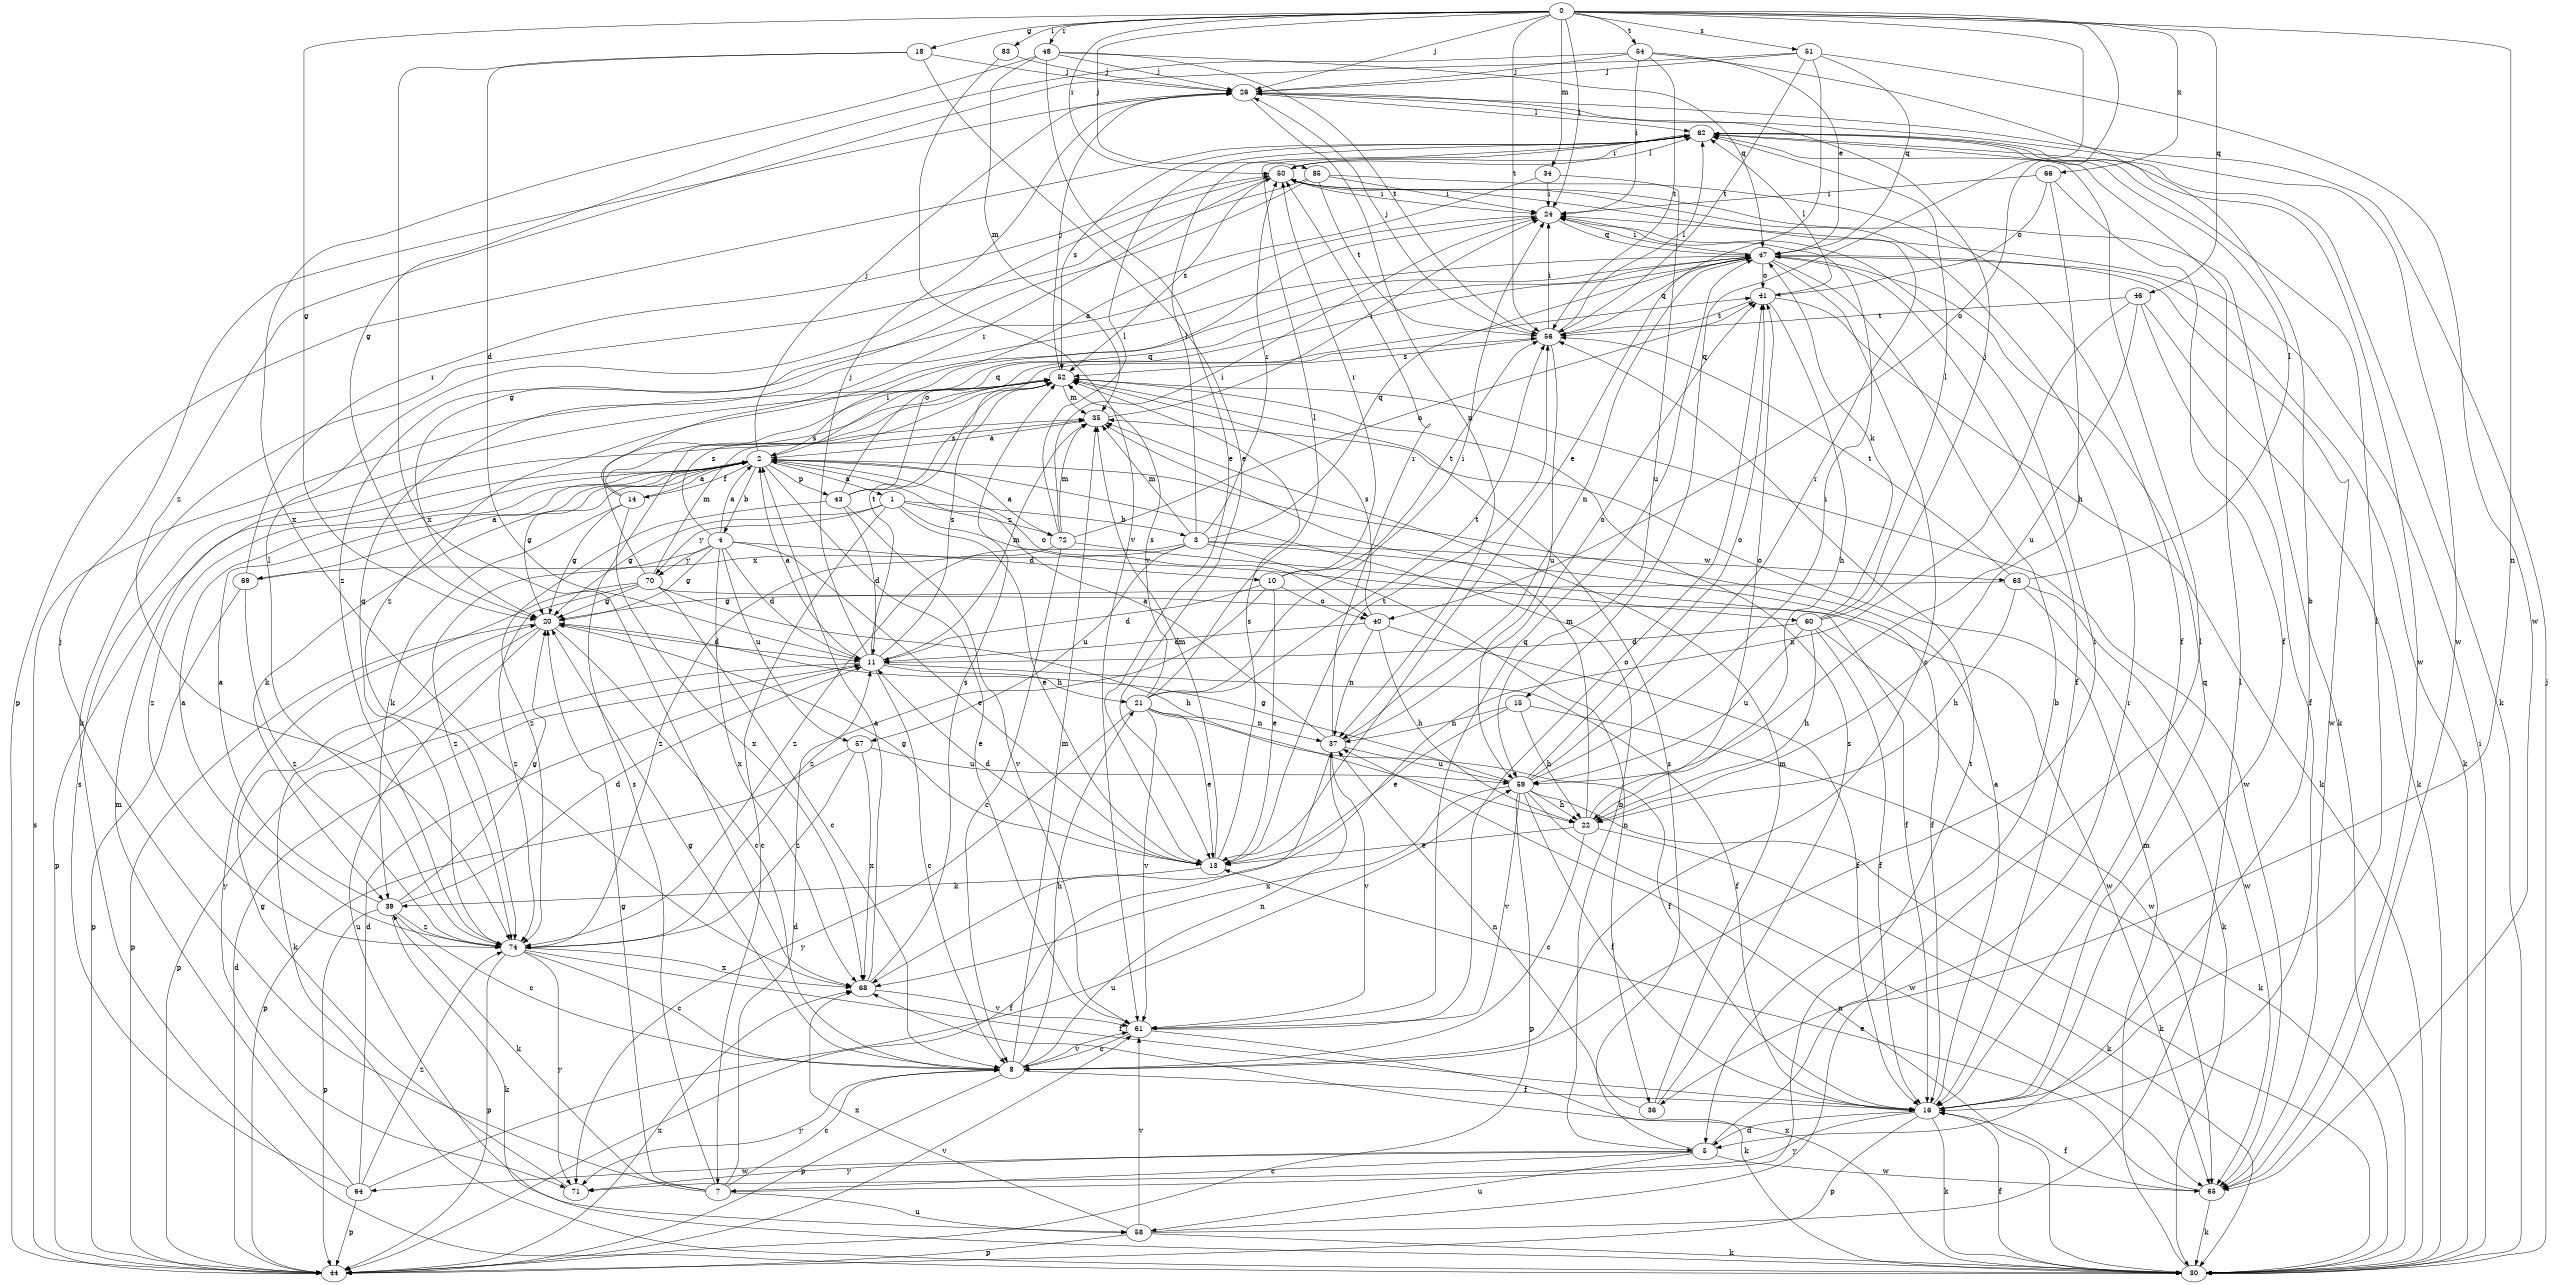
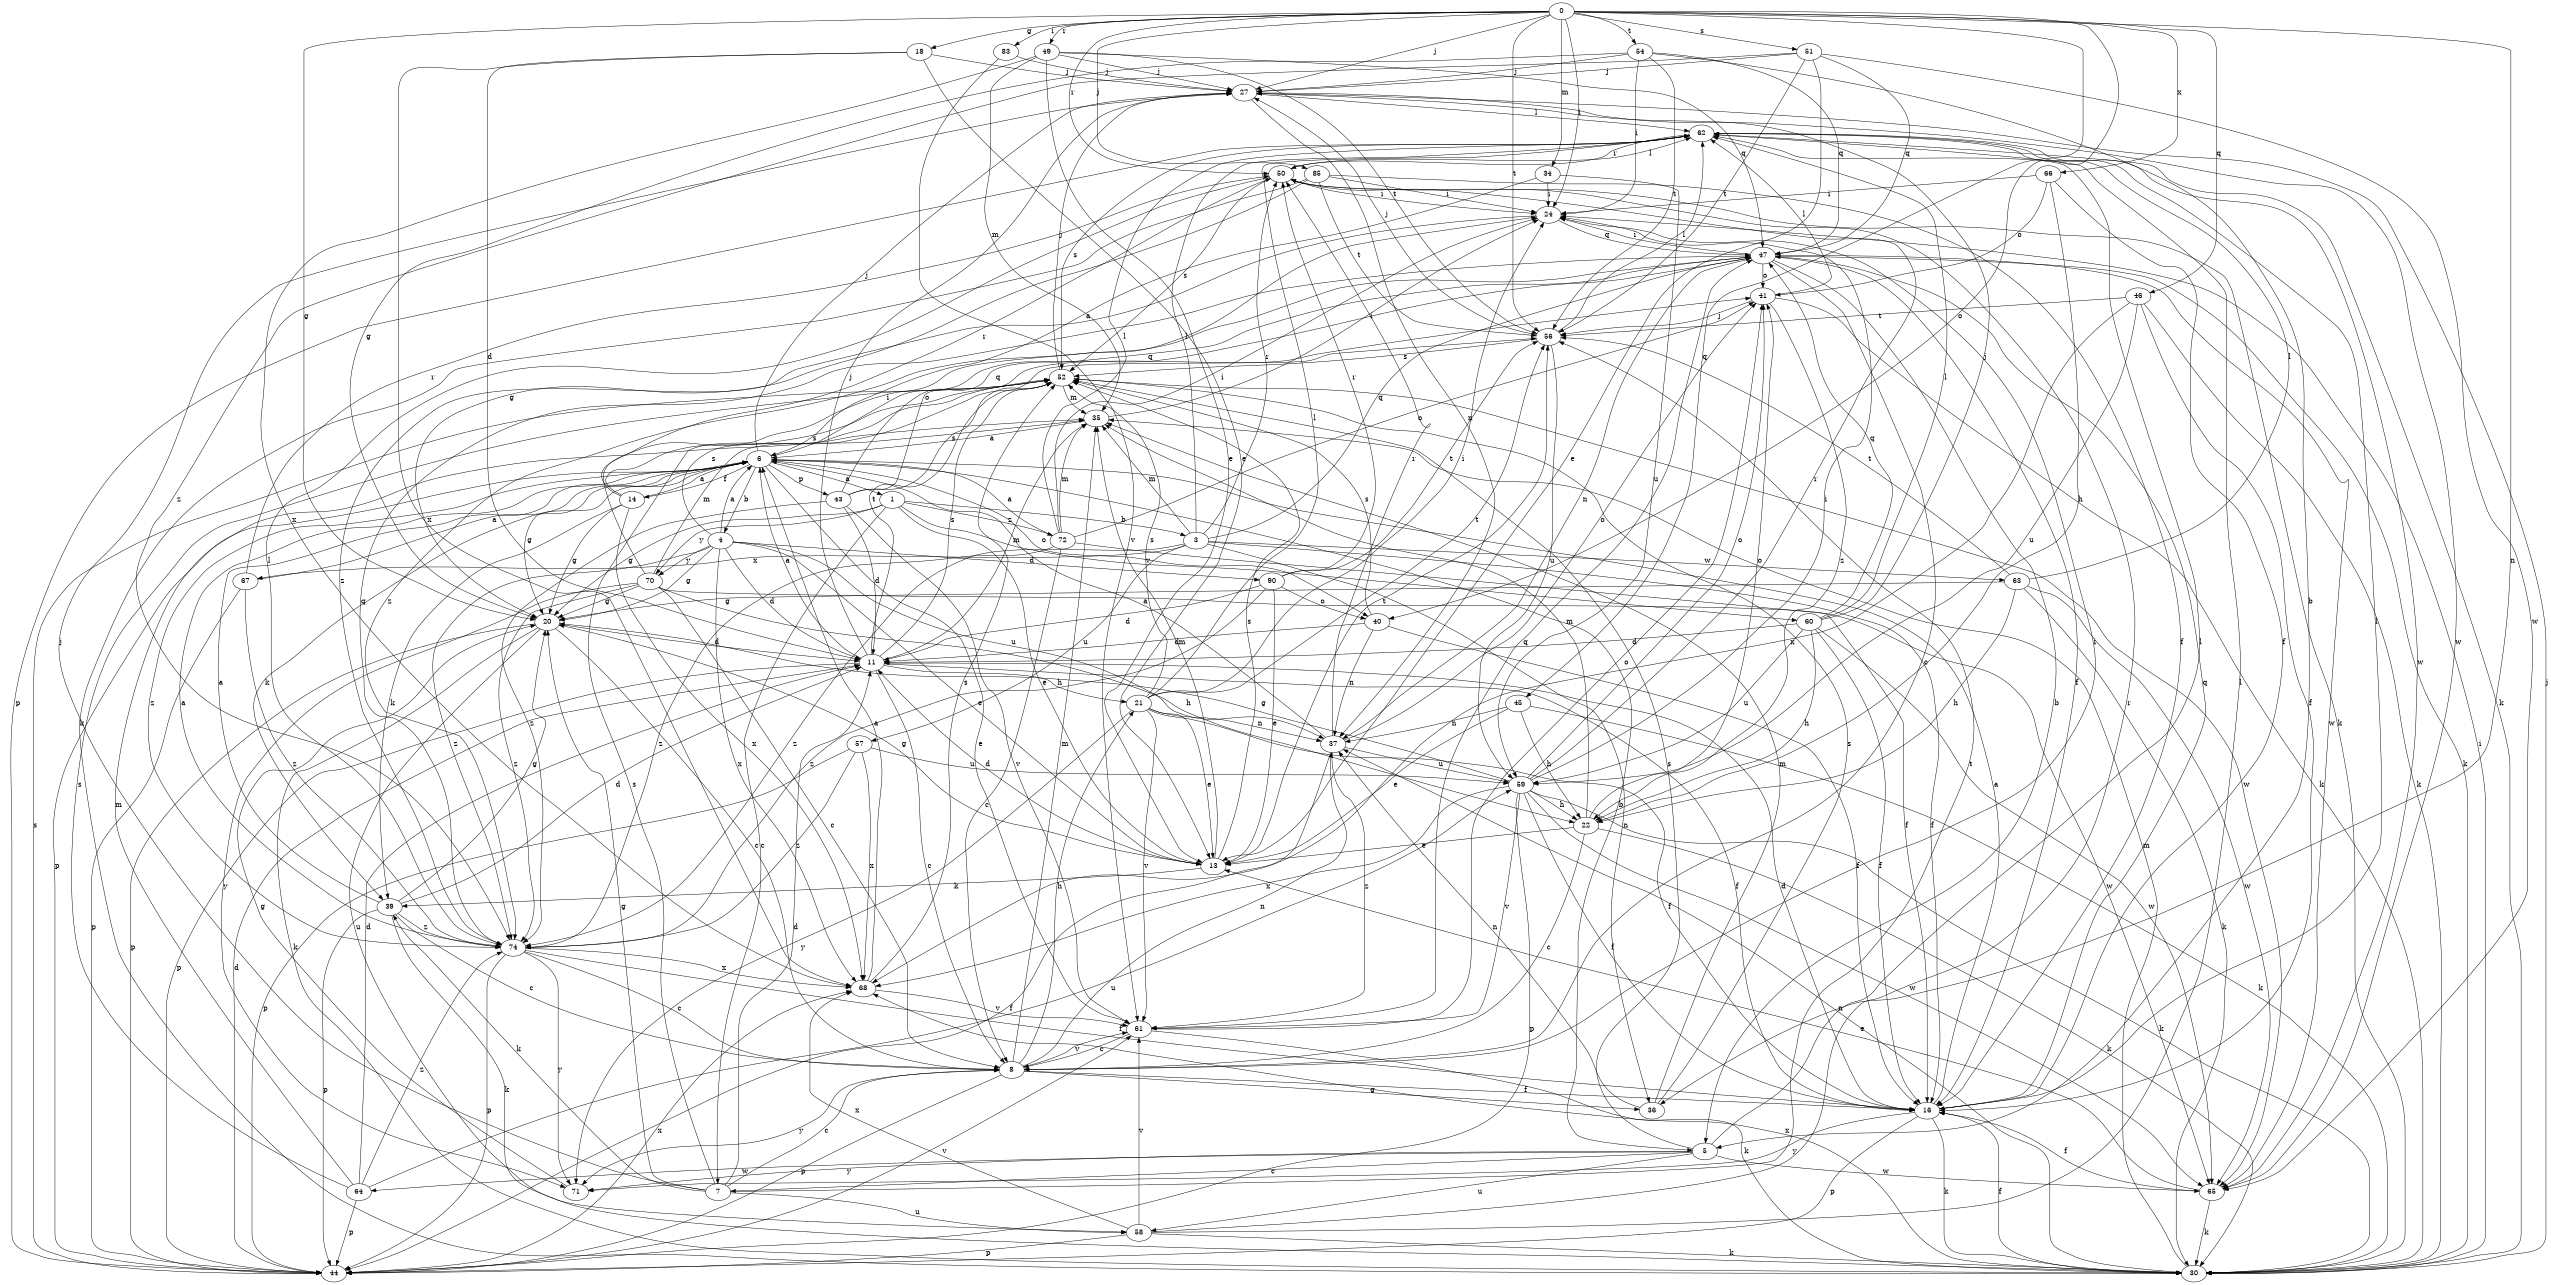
  strict digraph {
    0
    18
    20
    n4 [label=83]
    24
    n6 [label=85]
-   27 [label=26]
+   27
    34
    36
    40
-   45 [label=15]
+   45
    46
-   48
+   48 [label=49]
    50
    51
    54
    56
    66
    13
    11
    68
    44
    58
    8
    30
    61
    47
    74
    16
    n30 [label=62]
    65
    37
-   2
+   2 [label=6]
    59
    35
    52
    22
    5
    41
    1
    3
    7
    60
    70
    72
    57
    63
-   67 [label=69]
+   67
    n49 [label=39]
    71
    4
    14
    43
-   10
+   10 [label=90]
    64
    21
    0 -> 18 [label=g]
    0 -> 20 [label=g]
    0 -> n4 [label=i]
    0 -> 24 [label=i]
    0 -> n6 [label=j]
    0 -> 27 [label=j]
    0 -> 34 [label=m]
    0 -> 36 [label=n]
    0 -> 40 [label=o]
    0 -> 45 [label=q]
    0 -> 46 [label=q]
    0 -> 48 [label=r]
    0 -> 50 [label=r]
    0 -> 51 [label=s]
    0 -> 54 [label=t]
    0 -> 56 [label=t]
    0 -> 66 [label=x]
    18 -> 27 [label=j]
    18 -> 13 [label=e]
    18 -> 11 [label=d]
    18 -> 68 [label=x]
    20 -> 11 [label=d]
    20 -> 44 [label=p]
    20 -> 58 [label=u]
    20 -> 8 [label=c]
    20 -> 30 [label=k]
    n4 -> 27 [label=j]
    n4 -> 61 [label=v]
    24 -> 47 [label=q]
    24 -> 74 [label=z]
    n6 -> 20 [label=g]
    n6 -> 24 [label=i]
    n6 -> 56 [label=t]
    n6 -> 30 [label=k]
    n6 -> 16 [label=f]
    27 -> n30 [label=l]
    27 -> 65 [label=w]
    27 -> 37 [label=n]
    34 -> 24 [label=i]
    34 -> 2 [label=a]
    34 -> 59 [label=u]
    36 -> 37 [label=n]
    36 -> 35 [label=m]
    36 -> 52 [label=s]
    40 -> 11 [label=d]
    40 -> 16 [label=f]
    40 -> 37 [label=n]
    40 -> 52 [label=s]
-   40 -> 22 [label=h]
    45 -> 13 [label=e]
    45 -> 30 [label=k]
    45 -> 37 [label=n]
    45 -> 22 [label=h]
    46 -> 56 [label=t]
    46 -> 68 [label=x]
    46 -> 30 [label=k]
    46 -> 16 [label=f]
    46 -> 59 [label=u]
    48 -> 27 [label=j]
    48 -> 56 [label=t]
    48 -> 13 [label=e]
    48 -> 68 [label=x]
    48 -> 47 [label=q]
    48 -> 35 [label=m]
    50 -> 24 [label=i]
    50 -> 30 [label=k]
    50 -> 74 [label=l]
    50 -> n30 [label=l]
    50 -> 52 [label=s]
    51 -> 27 [label=j]
    51 -> 56 [label=t]
    51 -> 13 [label=e]
    51 -> 47 [label=q]
    51 -> 74 [label=z]
    51 -> 65 [label=w]
    54 -> 20 [label=g]
    54 -> 24 [label=i]
    54 -> 27 [label=j]
    54 -> 56 [label=t]
-   54 -> 47 [label=e]
+   54 -> 47 [label=q]
    54 -> 5 [label=b]
-   56 -> 24 [label=i]
    56 -> 27 [label=j]
-   56 -> 47 [label=q]
    56 -> n30 [label=l]
    56 -> 59 [label=u]
    56 -> 52 [label=s]
    66 -> 24 [label=i]
    66 -> 16 [label=f]
    66 -> 22 [label=h]
    66 -> 41 [label=o]
    13 -> 20 [label=g]
    13 -> 56 [label=t]
    13 -> 11 [label=d]
    13 -> 35 [label=m]
    13 -> 52 [label=s]
    13 -> n49 [label=k]
    11 -> 27 [label=j]
    11 -> 56 [label=t]
    11 -> 44 [label=p]
    11 -> 8 [label=c]
    11 -> 16 [label=f]
    11 -> 2 [label=a]
    11 -> 35 [label=m]
    11 -> 52 [label=s]
    11 -> 21 [label=h]
    68 -> 61 [label=v]
    68 -> 2 [label=a]
    68 -> 52 [label=s]
    44 -> 11 [label=d]
    44 -> 68 [label=x]
    44 -> 61 [label=v]
    44 -> 52 [label=s]
    58 -> 50 [label=r]
    58 -> 68 [label=x]
    58 -> 44 [label=p]
    58 -> 30 [label=k]
    58 -> 61 [label=v]
    58 -> n30 [label=l]
-   8 -> 20 [label=g]
+   8 -> 36 [label=g]
    8 -> 24 [label=i]
    8 -> 44 [label=p]
    8 -> 61 [label=v]
    8 -> 16 [label=f]
    8 -> 37 [label=n]
    8 -> 35 [label=m]
    8 -> 71 [label=y]
    8 -> 21 [label=h]
    30 -> 24 [label=i]
    30 -> 27 [label=j]
    30 -> 68 [label=x]
    30 -> 16 [label=f]
    30 -> 37 [label=n]
    30 -> 35 [label=m]
    61 -> 8 [label=c]
    61 -> 30 [label=k]
    61 -> 47 [label=q]
    61 -> 41 [label=o]
    47 -> 24 [label=i]
    47 -> 8 [label=c]
    47 -> 30 [label=k]
    47 -> 74 [label=z]
    47 -> 16 [label=f]
    47 -> 65 [label=w]
    47 -> 37 [label=n]
    47 -> 5 [label=b]
    47 -> 41 [label=o]
    74 -> 68 [label=x]
    74 -> 44 [label=p]
    74 -> 8 [label=c]
    74 -> 47 [label=q]
    74 -> 16 [label=f]
    74 -> 2 [label=a]
    74 -> 71 [label=y]
-   16 -> 5 [label=d]
+   16 -> 11 [label=d]
    16 -> 44 [label=p]
    16 -> 30 [label=k]
    16 -> 47 [label=q]
    16 -> n30 [label=l]
    16 -> 2 [label=a]
    16 -> 71 [label=y]
    n30 -> 50 [label=r]
    n30 -> 44 [label=p]
    n30 -> 30 [label=k]
    n30 -> 65 [label=w]
    n30 -> 52 [label=s]
    65 -> 13 [label=e]
    65 -> 30 [label=k]
    65 -> 16 [label=f]
    37 -> 50 [label=r]
    37 -> 44 [label=f]
-   37 -> 61 [label=v]
+   37 -> 61 [label=z]
    37 -> 2 [label=a]
    37 -> 59 [label=u]
    37 -> 41 [label=o]
    2 -> 20 [label=g]
    2 -> 27 [label=j]
    2 -> 40 [label=o]
    2 -> 44 [label=p]
    2 -> 61 [label=e]
    2 -> 47 [label=q]
    2 -> 74 [label=z]
    2 -> 5 [label=b]
    2 -> 1 [label=a]
    2 -> n49 [label=k]
    2 -> 4 [label=b]
    2 -> 14 [label=f]
    2 -> 43 [label=p]
    59 -> 20 [label=g]
    59 -> 24 [label=i]
    59 -> 50 [label=r]
    59 -> 68 [label=x]
    59 -> 44 [label=p]
    59 -> 30 [label=k]
    59 -> 61 [label=v]
    59 -> 16 [label=f]
    59 -> 65 [label=w]
    59 -> 22 [label=h]
    59 -> 41 [label=o]
    35 -> 24 [label=i]
    35 -> 2 [label=a]
    52 -> 27 [label=j]
    52 -> 65 [label=w]
    52 -> 35 [label=m]
    22 -> 13 [label=e]
    22 -> 8 [label=c]
    22 -> 30 [label=k]
    22 -> 35 [label=m]
    22 -> 41 [label=o]
    5 -> 58 [label=u]
    5 -> n30 [label=l]
    5 -> 65 [label=w]
    5 -> 52 [label=s]
    5 -> 7 [label=c]
    5 -> 71 [label=y]
    5 -> 64 [label=w]
-   41 -> 56 [label=t]
+   41 -> 56 [label=j]
    41 -> 30 [label=k]
    41 -> n30 [label=l]
-   41 -> 22 [label=h]
+   41 -> 22 [label=z]
    1 -> 20 [label=g]
    1 -> 13 [label=e]
    1 -> 3 [label=b]
    1 -> 7 [label=c]
    1 -> 60 [label=v]
    1 -> 70 [label=y]
    1 -> 72 [label=z]
    3 -> 36 [label=n]
    3 -> 50 [label=r]
    3 -> 47 [label=q]
    3 -> 74 [label=z]
    3 -> 16 [label=f]
    3 -> n30 [label=l]
    3 -> 35 [label=m]
    3 -> 57 [label=u]
    3 -> 63 [label=w]
    3 -> 67 [label=x]
    7 -> 20 [label=g]
    7 -> 27 [label=j]
    7 -> 56 [label=t]
    7 -> 11 [label=d]
    7 -> 58 [label=u]
    7 -> 8 [label=c]
    7 -> 52 [label=s]
    7 -> n49 [label=k]
    60 -> 27 [label=j]
    60 -> 11 [label=d]
-   60 -> 47 [label=k]
+   60 -> 47 [label=q]
    60 -> 16 [label=f]
    60 -> n30 [label=l]
    60 -> 65 [label=w]
    60 -> 59 [label=u]
    60 -> 22 [label=h]
    70 -> 20 [label=g]
    70 -> 24 [label=i]
    70 -> 8 [label=c]
    70 -> 74 [label=z]
    70 -> 65 [label=w]
    70 -> 35 [label=m]
    70 -> 22 [label=h]
    70 -> 71 [label=y]
    72 -> 24 [label=i]
    72 -> 8 [label=c]
    72 -> 74 [label=z]
    72 -> 16 [label=f]
    72 -> n30 [label=l]
    72 -> 2 [label=a]
    72 -> 35 [label=m]
    72 -> 41 [label=o]
    57 -> 68 [label=x]
    57 -> 44 [label=p]
    57 -> 74 [label=z]
    57 -> 59 [label=u]
    63 -> 20 [label=g]
    63 -> 56 [label=t]
    63 -> 30 [label=k]
    63 -> n30 [label=l]
    63 -> 65 [label=w]
    63 -> 22 [label=h]
    67 -> 50 [label=r]
    67 -> 44 [label=p]
    67 -> 74 [label=z]
    67 -> 2 [label=a]
    n49 -> 20 [label=g]
    n49 -> 11 [label=d]
    n49 -> 44 [label=p]
    n49 -> 8 [label=c]
    n49 -> 30 [label=k]
    n49 -> 74 [label=z]
    n49 -> 2 [label=a]
    71 -> 20 [label=g]
    4 -> 20 [label=g]
    4 -> 13 [label=e]
    4 -> 11 [label=d]
    4 -> 68 [label=x]
    4 -> 74 [label=z]
    4 -> 2 [label=a]
    4 -> 52 [label=s]
    4 -> 70 [label=y]
-   4 -> 57 [label=u]
+   4 -> 37 [label=u]
    4 -> 10 [label=d]
    14 -> 20 [label=g]
    14 -> 50 [label=r]
    14 -> 68 [label=x]
    14 -> 2 [label=a]
    14 -> 52 [label=s]
    14 -> n49 [label=k]
    43 -> 11 [label=d]
    43 -> 61 [label=v]
    43 -> 47 [label=q]
    43 -> 74 [label=z]
    43 -> 52 [label=s]
    43 -> 41 [label=o]
    10 -> 40 [label=o]
    10 -> 50 [label=r]
    10 -> 56 [label=t]
    10 -> 13 [label=e]
    10 -> 11 [label=d]
    10 -> 74 [label=z]
    64 -> 11 [label=d]
    64 -> 44 [label=p]
    64 -> 74 [label=z]
    64 -> 59 [label=u]
    64 -> 35 [label=m]
    64 -> 52 [label=s]
    21 -> 24 [label=i]
    21 -> 56 [label=t]
    21 -> 13 [label=e]
    21 -> 61 [label=v]
    21 -> 16 [label=f]
    21 -> n30 [label=l]
    21 -> 37 [label=n]
    21 -> 52 [label=s]
    21 -> 71 [label=y]
  }
